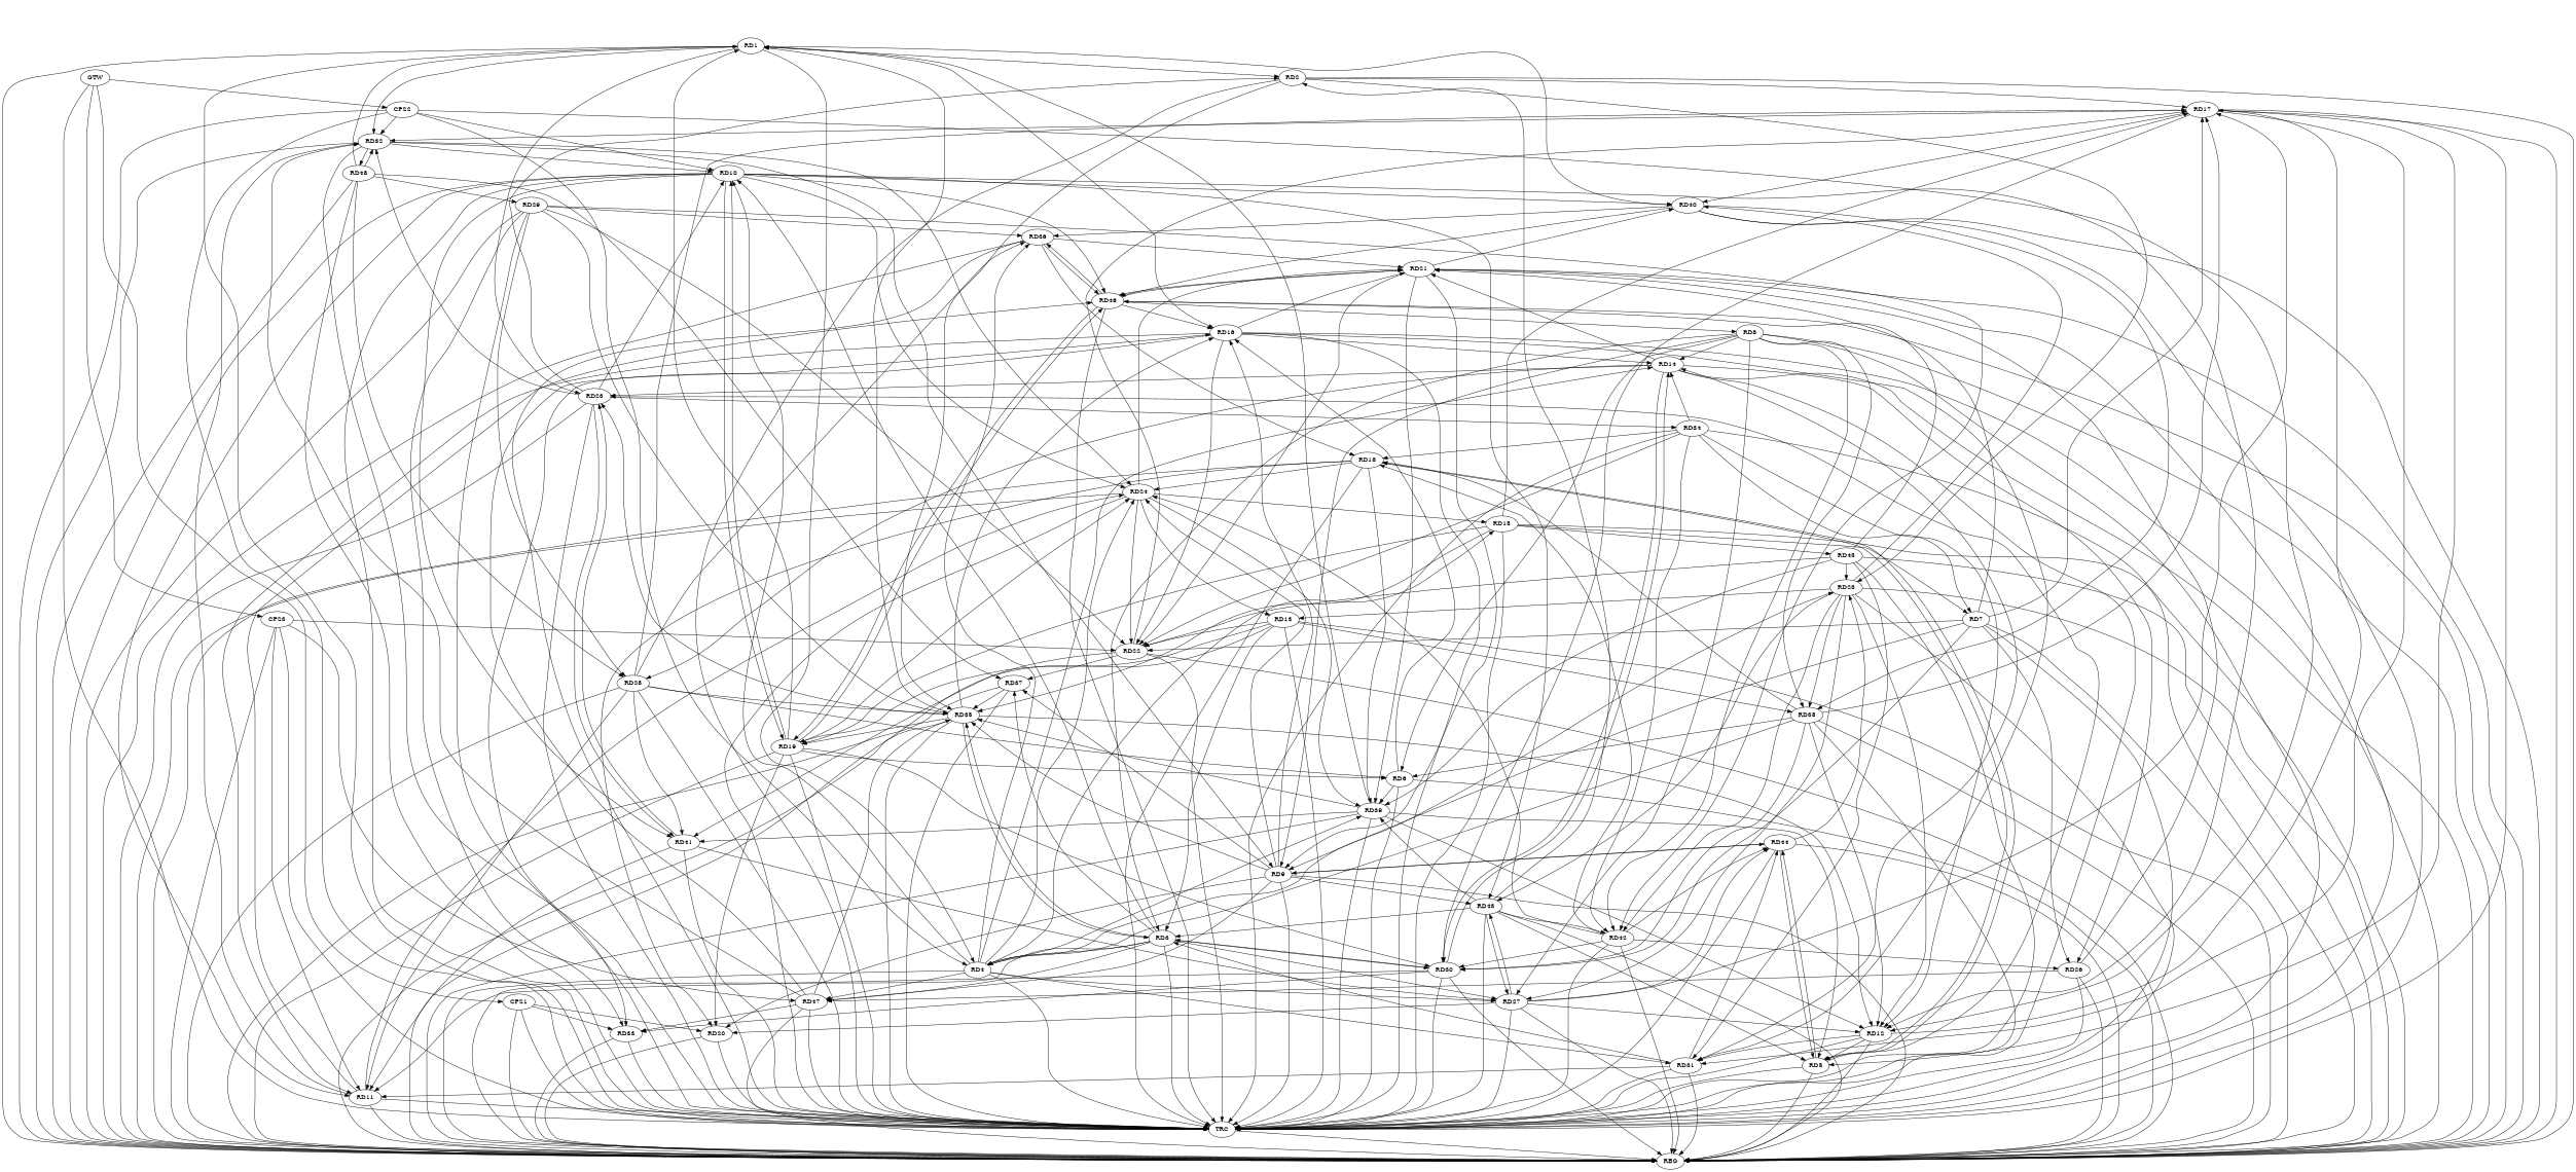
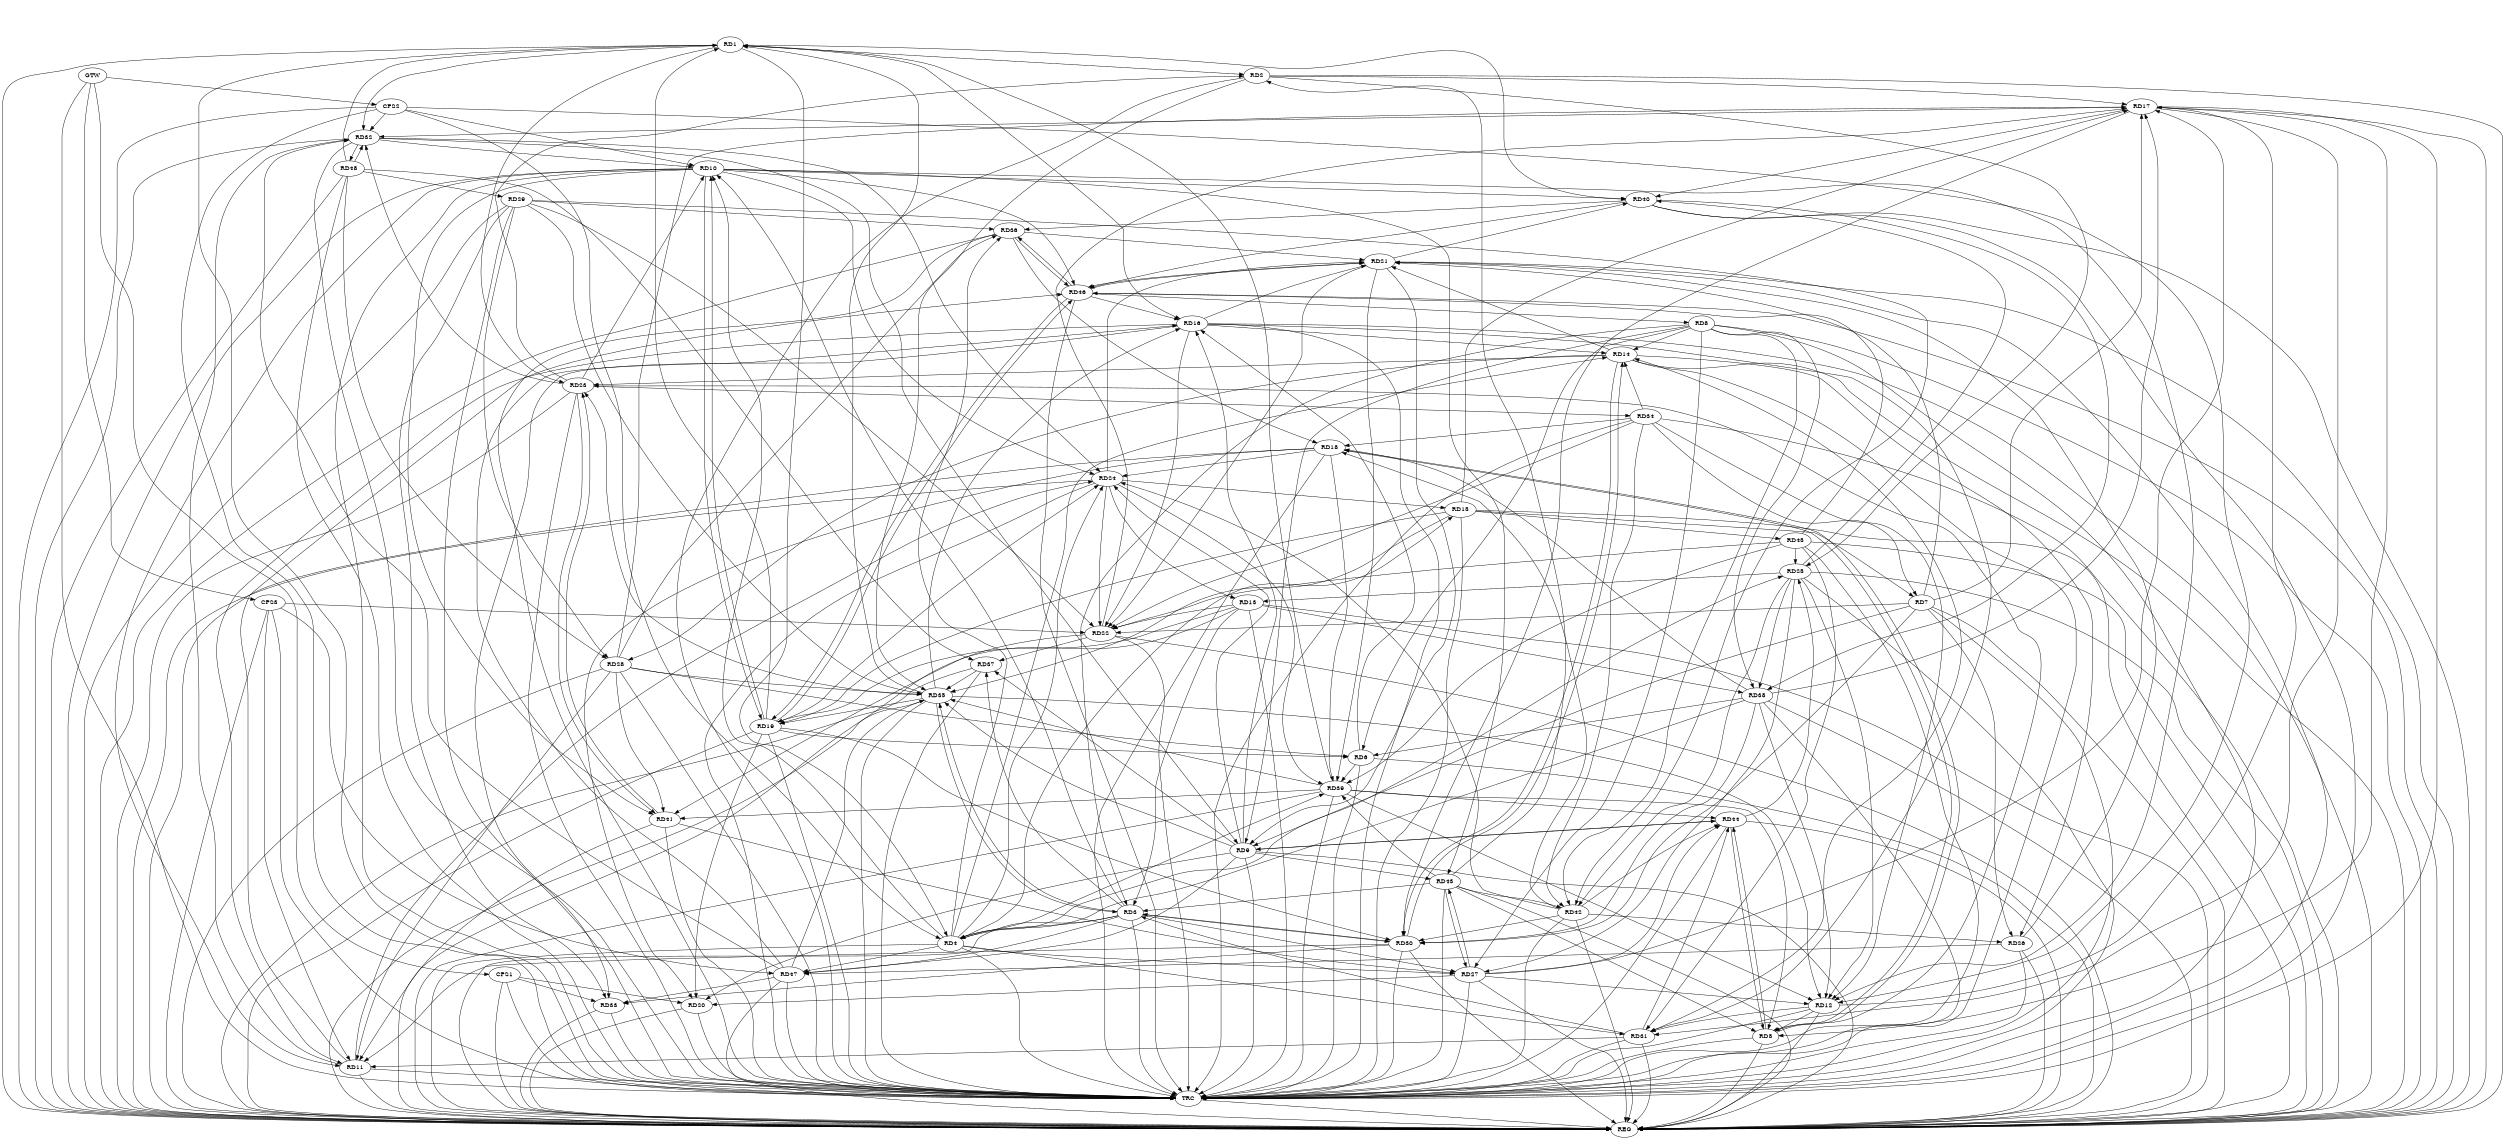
  strict digraph {
    n1 [label=RD1]
    n2 [label=RD2]
    n3 [label=RD4]
    n4 [label=RD16]
    n5 [label=RD23]
    n6 [label=RD32]
    n7 [label=RD40]
    n8 [label=REG]
    n9 [label=TRC]
    n10 [label=RD17]
    n11 [label=RD25]
    n12 [label=RD35]
    n13 [label=RD10]
    n14 [label=RD27]
    n15 [label=RD47]
    n16 [label=RD14]
    n17 [label=RD15]
    n18 [label=RD24]
    n19 [label=RD31]
    n20 [label=RD36]
    n21 [label=RD39]
    n22 [label=RD21]
    n23 [label=RD22]
    n24 [label=RD11]
    n25 [label=RD33]
    n26 [label=RD41]
    n27 [label=RD34]
    n28 [label=RD9]
    n29 [label=RD48]
    n30 [label=RD46]
    n31 [label=RD38]
    n32 [label=RD30]
    n33 [label=RD5]
    n34 [label=RD42]
    n35 [label=RD43]
    n36 [label=RD12]
    n37 [label=RD13]
    n38 [label=RD3]
    n39 [label=RD19]
    n40 [label=RD37]
    n41 [label=RD44]
    n42 [label=RD20]
    n43 [label=RD26]
    n44 [label=RD28]
    n45 [label=RD7]
    n46 [label=RD45]
    n47 [label=RD18]
    n48 [label=RD6]
    n49 [label=RD8]
    n50 [label=RD29]
    n51 [label=CPS1]
    n52 [label=CPS2]
    n53 [label=CPS3]
    n54 [label=GTW]
    n1 -> n2
    n1 -> n3
    n1 -> n4
    n1 -> n5
    n1 -> n6
    n1 -> n7
    n1 -> n8
    n1 -> n9
    n2 -> n8
    n2 -> n9
    n2 -> n10
    n2 -> n11
    n2 -> n12
    n3 -> n8
    n3 -> n9
    n3 -> n11
    n3 -> n13
    n3 -> n14
    n3 -> n15
    n3 -> n16
    n3 -> n17
    n3 -> n18
    n3 -> n19
    n3 -> n20
    n3 -> n21
    n4 -> n8
    n4 -> n9
    n4 -> n16
    n4 -> n19
    n4 -> n22
    n4 -> n23
    n4 -> n24
    n4 -> n25
    n5 -> n2
    n5 -> n6
    n5 -> n8
    n5 -> n9
    n5 -> n13
    n5 -> n26
    n5 -> n27
    n6 -> n8
    n6 -> n9
    n6 -> n13
    n6 -> n18
    n6 -> n28
    n6 -> n29
    n7 -> n8
    n7 -> n9
    n7 -> n20
    n7 -> n30
    n7 -> n31
    n9 -> n8
    n10 -> n6
    n10 -> n7
    n10 -> n8
    n10 -> n9
    n10 -> n19
    n10 -> n32
    n10 -> n33
    n11 -> n7
    n11 -> n8
    n11 -> n9
    n11 -> n14
    n11 -> n31
    n11 -> n34
-   n11 -> n35
    n11 -> n36
    n11 -> n37
    n12 -> n1
    n12 -> n4
    n12 -> n5
    n12 -> n8
    n12 -> n9
    n12 -> n36
    n12 -> n38
    n12 -> n39
    n13 -> n7
    n13 -> n8
    n13 -> n9
    n13 -> n18
    n13 -> n24
    n13 -> n26
    n13 -> n30
    n13 -> n35
    n13 -> n36
    n13 -> n39
    n14 -> n8
    n14 -> n9
    n14 -> n10
    n14 -> n35
    n14 -> n36
    n14 -> n41
    n14 -> n42
    n15 -> n4
    n15 -> n6
    n15 -> n8
    n15 -> n9
    n15 -> n12
    n15 -> n25
    n16 -> n5
    n16 -> n8
    n16 -> n9
    n16 -> n22
    n16 -> n32
    n16 -> n43
    n16 -> n44
    n17 -> n8
    n17 -> n9
    n17 -> n10
    n17 -> n12
    n17 -> n39
    n17 -> n45
    n17 -> n46
    n18 -> n8
    n18 -> n9
    n18 -> n17
    n18 -> n21
    n18 -> n22
    n18 -> n23
    n18 -> n37
    n19 -> n8
    n19 -> n9
    n19 -> n16
    n19 -> n24
    n19 -> n38
    n19 -> n41
    n20 -> n8
    n20 -> n9
    n20 -> n22
    n20 -> n30
    n20 -> n47
    n21 -> n1
    n21 -> n8
    n21 -> n9
    n21 -> n12
    n21 -> n26
    n21 -> n33
    n21 -> n36
+   n21 -> n41
    n22 -> n7
    n22 -> n8
    n22 -> n9
    n22 -> n21
    n22 -> n23
    n22 -> n28
    n22 -> n30
    n23 -> n8
    n23 -> n9
    n23 -> n10
    n23 -> n24
    n23 -> n40
    n24 -> n6
    n24 -> n8
    n24 -> n9
    n24 -> n18
    n24 -> n30
    n25 -> n8
    n25 -> n9
    n26 -> n5
    n26 -> n8
    n26 -> n9
    n26 -> n14
    n27 -> n8
    n27 -> n9
    n27 -> n16
    n27 -> n23
    n27 -> n34
    n27 -> n36
    n27 -> n45
    n27 -> n47
    n28 -> n4
    n28 -> n8
    n28 -> n9
    n28 -> n12
    n28 -> n15
    n28 -> n18
    n28 -> n35
    n28 -> n40
    n28 -> n41
    n28 -> n42
    n29 -> n1
    n29 -> n6
    n29 -> n8
    n29 -> n9
    n29 -> n40
    n29 -> n44
    n29 -> n50
    n30 -> n4
    n30 -> n8
    n30 -> n9
    n30 -> n20
    n30 -> n22
    n30 -> n39
    n30 -> n49
    n31 -> n3
    n31 -> n8
    n31 -> n9
    n31 -> n10
    n31 -> n32
    n31 -> n36
    n31 -> n47
    n31 -> n48
    n32 -> n8
    n32 -> n9
    n32 -> n16
    n32 -> n24
    n32 -> n25
    n32 -> n38
    n33 -> n5
    n33 -> n8
    n33 -> n9
    n33 -> n41
    n33 -> n47
    n34 -> n8
    n34 -> n9
    n34 -> n18
    n34 -> n32
    n34 -> n41
    n34 -> n43
    n34 -> n47
    n35 -> n2
    n35 -> n8
    n35 -> n9
    n35 -> n14
    n35 -> n21
    n35 -> n33
    n35 -> n34
    n35 -> n38
    n36 -> n8
    n36 -> n9
    n36 -> n10
    n36 -> n19
    n36 -> n33
    n37 -> n8
    n37 -> n9
    n37 -> n23
    n37 -> n26
    n37 -> n31
    n37 -> n38
    n37 -> n39
    n38 -> n3
    n38 -> n8
    n38 -> n9
    n38 -> n12
    n38 -> n13
    n38 -> n14
    n38 -> n15
    n38 -> n32
    n38 -> n40
    n39 -> n1
    n39 -> n8
    n39 -> n9
    n39 -> n13
    n39 -> n18
    n39 -> n30
    n39 -> n32
    n39 -> n42
    n39 -> n48
    n40 -> n8
    n40 -> n9
    n40 -> n12
    n41 -> n8
    n41 -> n9
    n41 -> n11
    n41 -> n28
    n41 -> n33
    n42 -> n8
    n42 -> n9
    n43 -> n8
    n43 -> n9
    n43 -> n15
    n43 -> n22
    n44 -> n8
    n44 -> n9
    n44 -> n10
    n44 -> n12
    n44 -> n20
    n44 -> n24
    n44 -> n26
    n44 -> n48
    n45 -> n8
    n45 -> n9
    n45 -> n10
    n45 -> n22
    n45 -> n23
    n45 -> n28
    n45 -> n32
    n45 -> n43
    n46 -> n8
    n46 -> n9
    n46 -> n11
    n46 -> n19
    n46 -> n21
    n46 -> n23
    n46 -> n30
    n47 -> n8
    n47 -> n9
    n47 -> n18
    n47 -> n21
    n47 -> n33
    n47 -> n42
    n48 -> n4
    n48 -> n8
    n48 -> n9
    n48 -> n21
    n49 -> n8
    n49 -> n9
    n49 -> n14
    n49 -> n16
    n49 -> n28
    n49 -> n31
    n49 -> n34
    n49 -> n38
    n49 -> n48
    n50 -> n8
    n50 -> n9
    n50 -> n12
    n50 -> n20
    n50 -> n23
    n50 -> n25
    n50 -> n34
    n50 -> n44
    n51 -> n8
    n51 -> n9
    n51 -> n25
    n51 -> n42
    n52 -> n3
    n52 -> n6
    n52 -> n8
    n52 -> n9
    n52 -> n13
    n52 -> n36
    n53 -> n8
    n53 -> n9
    n53 -> n15
    n53 -> n23
    n53 -> n24
    n54 -> n9
    n54 -> n51
    n54 -> n52
    n54 -> n53
  }
